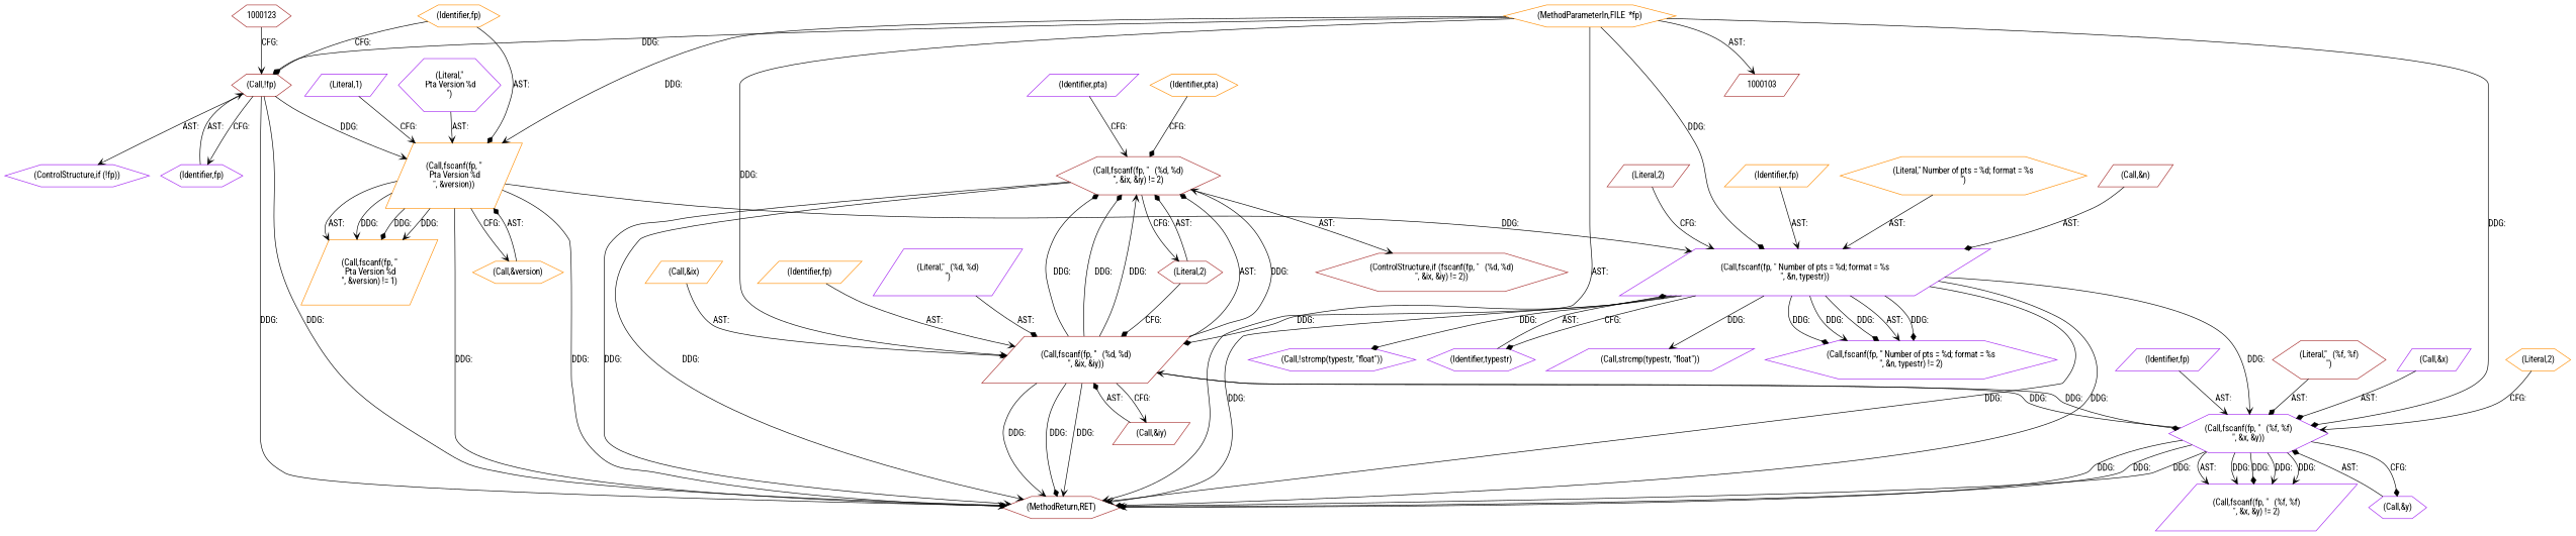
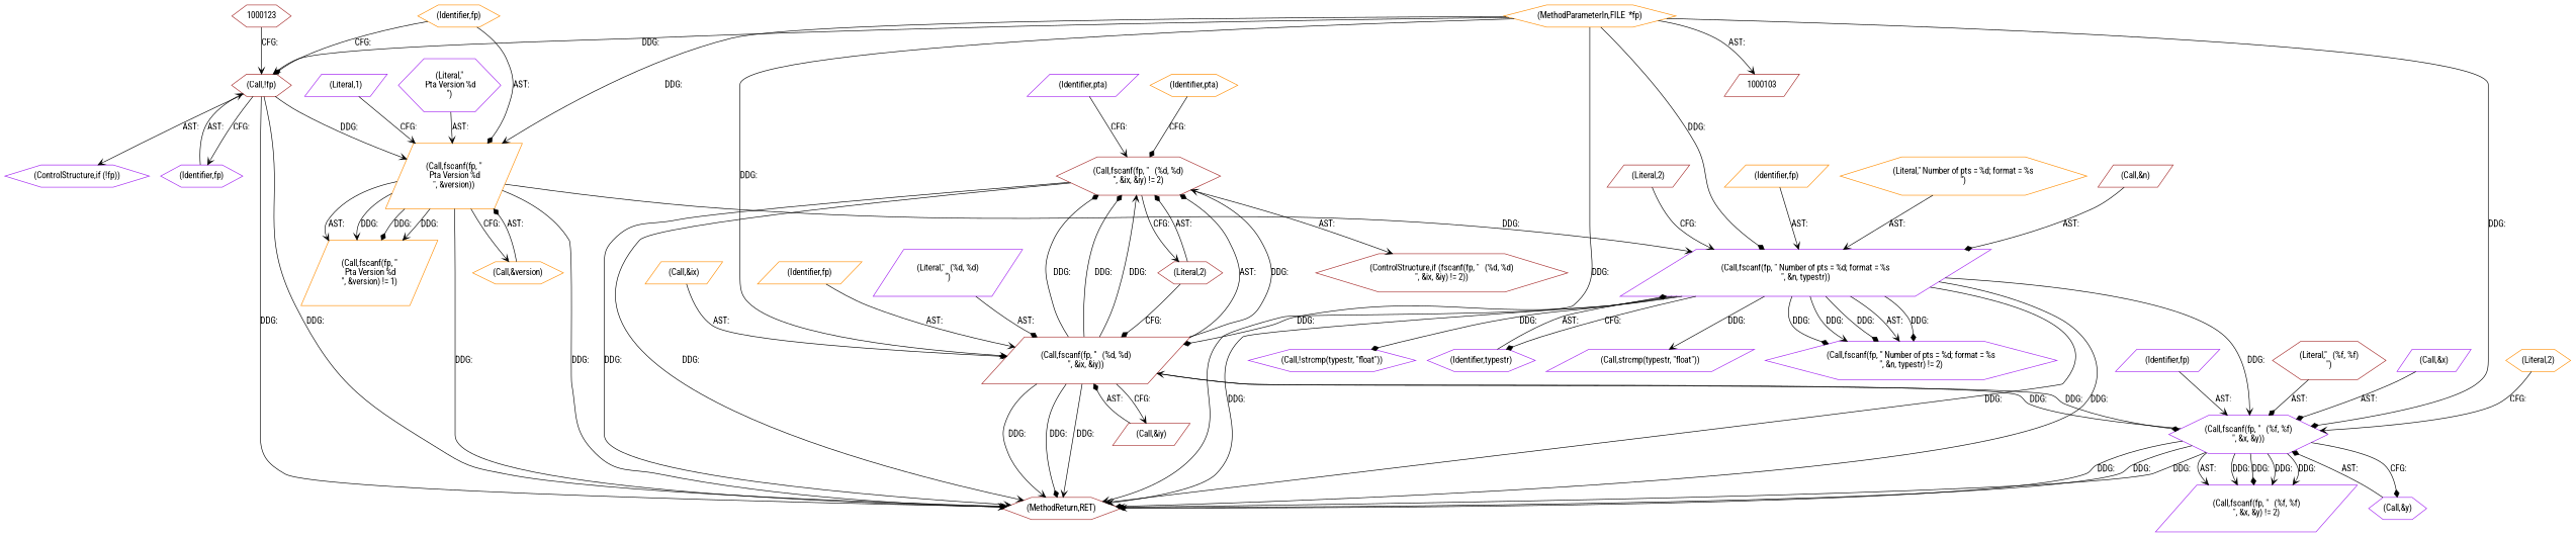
  digraph {
    fontname="Roboto Condensed"
    node [color=purple fontname="Roboto Condensed" shape=hexagon]
    edge [arrowhead=vee fontname="Roboto Condensed"]
    n1 [color=brown label="(Call,fscanf(fp, \"   (%d, %d)\n\", &ix, &iy) != 2)"]
    n2 [color=brown label="(MethodReturn,RET)"]
    n3 [color=brown label="(Literal,2)"]
    n4 [color=brown label="(ControlStructure,if (fscanf(fp, \"   (%d, %d)\n\", &ix, &iy) != 2))"]
    n5 [color=brown label="(Call,fscanf(fp, \"   (%d, %d)\n\", &ix, &iy))" shape=parallelogram]
    n6 [label="(Call,fscanf(fp, \"   (%f, %f)\n\", &x, &y))"]
    n7 [color=brown label="(Call,&iy)" shape=parallelogram]
    n8 [label="(Call,&y)"]
    n9 [label="(Call,fscanf(fp, \"   (%f, %f)\n\", &x, &y) != 2)" shape=parallelogram]
    n10 [label="(Call,fscanf(fp, \" Number of pts = %d; format = %s\n\", &n, typestr))" shape=parallelogram]
    n11 [label="(Identifier,typestr)"]
    n12 [label="(Call,fscanf(fp, \" Number of pts = %d; format = %s\n\", &n, typestr) != 2)"]
    n13 [label="(Call,!strcmp(typestr, \"float\"))"]
    n14 [label="(Call,strcmp(typestr, \"float\"))" shape=parallelogram]
    n15 [color=darkorange label="(Call,fscanf(fp, \"\n Pta Version %d\n\", &version))" shape=parallelogram]
    n16 [color=darkorange label="(Call,&version)"]
    n17 [color=darkorange label="(Call,fscanf(fp, \"\n Pta Version %d\n\", &version) != 1)" shape=parallelogram]
    n18 [color=brown label="(Call,!fp)"]
    n19 [label="(ControlStructure,if (!fp))"]
    n20 [label="(Identifier,fp)"]
    n21 [color=darkorange label="(MethodParameterIn,FILE  *fp)"]
    1000103 [color=brown shape=parallelogram]
    n23 [color=darkorange label="(Identifier,fp)" shape=parallelogram]
    n24 [color=darkorange label="(Literal,2)"]
    n25 [color=brown label="(Call,&n)" shape=parallelogram]
    n26 [color=darkorange label="(Identifier,pta)"]
    n27 [color=brown label="(Literal,2)" shape=parallelogram]
    n28 [label="(Identifier,fp)" shape=parallelogram]
    n29 [color=darkorange label="(Identifier,fp)" shape=parallelogram]
    n30 [label="(Literal,1)" shape=parallelogram]
    n31 [label="(Identifier,pta)" shape=parallelogram]
    n32 [label="(Literal,\"   (%d, %d)\n\")" shape=parallelogram]
    n33 [color=brown label="(Literal,\"   (%f, %f)\n\")"]
    n34 [color=darkorange label="(Literal,\" Number of pts = %d; format = %s\n\")"]
    n35 [color=darkorange label="(Call,&ix)" shape=parallelogram]
    n36 [label="(Literal,\"\n Pta Version %d\n\")"]
    n37 [label="(Call,&x)" shape=parallelogram]
    n38 [color=darkorange label="(Identifier,fp)"]
    1000123 [color=brown]
    n1 -> n2 [label="DDG: "]
    n1 -> n2 [label="DDG: "]
    n1 -> n3 [label="CFG: "]
    n1 -> n4 [label="AST: "]
    n3 -> n1 [arrowhead=diamond label="AST: "]
    n3 -> n5 [arrowhead=diamond label="CFG: "]
    n5 -> n1 [arrowhead=diamond label="AST: "]
    n5 -> n1 [label="DDG: "]
    n5 -> n1 [arrowhead=diamond label="DDG: "]
    n5 -> n1 [arrowhead=diamond label="DDG: "]
    n5 -> n1 [label="DDG: "]
    n5 -> n2 [label="DDG: "]
    n5 -> n2 [label="DDG: "]
    n5 -> n2 [arrowhead=diamond label="DDG: "]
    n5 -> n6 [arrowhead=diamond label="DDG: "]
    n5 -> n7 [label="CFG: "]
    n6 -> n2 [arrowhead=diamond label="DDG: "]
    n6 -> n2 [label="DDG: "]
    n6 -> n2 [label="DDG: "]
    n6 -> n5 [label="DDG: "]
    n6 -> n8 [arrowhead=diamond label="CFG: "]
    n6 -> n9 [label="AST: "]
    n6 -> n9 [label="DDG: "]
    n6 -> n9 [arrowhead=diamond label="DDG: "]
    n6 -> n9 [label="DDG: "]
    n6 -> n9 [label="DDG: "]
    n7 -> n5 [arrowhead=diamond label="AST: "]
    n8 -> n6 [arrowhead=diamond label="AST: "]
    n10 -> n2 [label="DDG: "]
    n10 -> n2 [arrowhead=diamond label="DDG: "]
    n10 -> n2 [label="DDG: "]
    n10 -> n5 [arrowhead=diamond label="DDG: "]
    n10 -> n6 [label="DDG: "]
    n10 -> n11 [arrowhead=diamond label="CFG: "]
    n10 -> n12 [label="AST: "]
    n10 -> n12 [arrowhead=diamond label="DDG: "]
    n10 -> n12 [arrowhead=diamond label="DDG: "]
    n10 -> n12 [label="DDG: "]
    n10 -> n12 [arrowhead=diamond label="DDG: "]
    n10 -> n13 [arrowhead=diamond label="DDG: "]
    n10 -> n14 [label="DDG: "]
    n11 -> n10 [arrowhead=diamond label="AST: "]
    n15 -> n2 [label="DDG: "]
    n15 -> n2 [label="DDG: "]
    n15 -> n10 [label="DDG: "]
    n15 -> n16 [label="CFG: "]
    n15 -> n17 [label="AST: "]
    n15 -> n17 [label="DDG: "]
    n15 -> n17 [arrowhead=diamond label="DDG: "]
    n15 -> n17 [label="DDG: "]
    n16 -> n15 [arrowhead=diamond label="AST: "]
    n18 -> n2 [arrowhead=diamond label="DDG: "]
    n18 -> n2 [label="DDG: "]
    n18 -> n15 [label="DDG: "]
    n18 -> n19 [label="AST: "]
    n18 -> n20 [label="CFG: "]
    n20 -> n18 [label="AST: "]
-   n21 -> n2 [label="AST: "]
+   n21 -> n2 [label="DDG: "]
    n21 -> n5 [label="DDG: "]
    n21 -> n6 [arrowhead=diamond label="DDG: "]
    n21 -> n10 [arrowhead=diamond label="DDG: "]
    n21 -> n15 [label="DDG: "]
-   n21 -> n18 [arrowhead=diamond label="DDG: "]
+   n21 -> n18 [label="DDG: "]
    n21 -> 1000103 [label="AST: "]
    n23 -> n5 [label="AST: "]
    n24 -> n6 [label="CFG: "]
    n25 -> n10 [arrowhead=diamond label="AST: "]
    n26 -> n1 [arrowhead=diamond label="CFG: "]
    n27 -> n10 [label="CFG: "]
    n28 -> n6 [label="AST: "]
    n29 -> n10 [label="AST: "]
    n30 -> n15 [label="CFG: "]
    n31 -> n1 [label="CFG: "]
    n32 -> n5 [arrowhead=diamond label="AST: "]
    n33 -> n6 [arrowhead=diamond label="AST: "]
    n34 -> n10 [label="AST: "]
    n35 -> n5 [arrowhead=diamond label="AST: "]
    n36 -> n15 [label="AST: "]
    n37 -> n6 [arrowhead=diamond label="AST: "]
    n38 -> n15 [arrowhead=diamond label="AST: "]
    n38 -> n18 [arrowhead=diamond label="CFG: "]
    1000123 -> n18 [label="CFG: "]
  }
